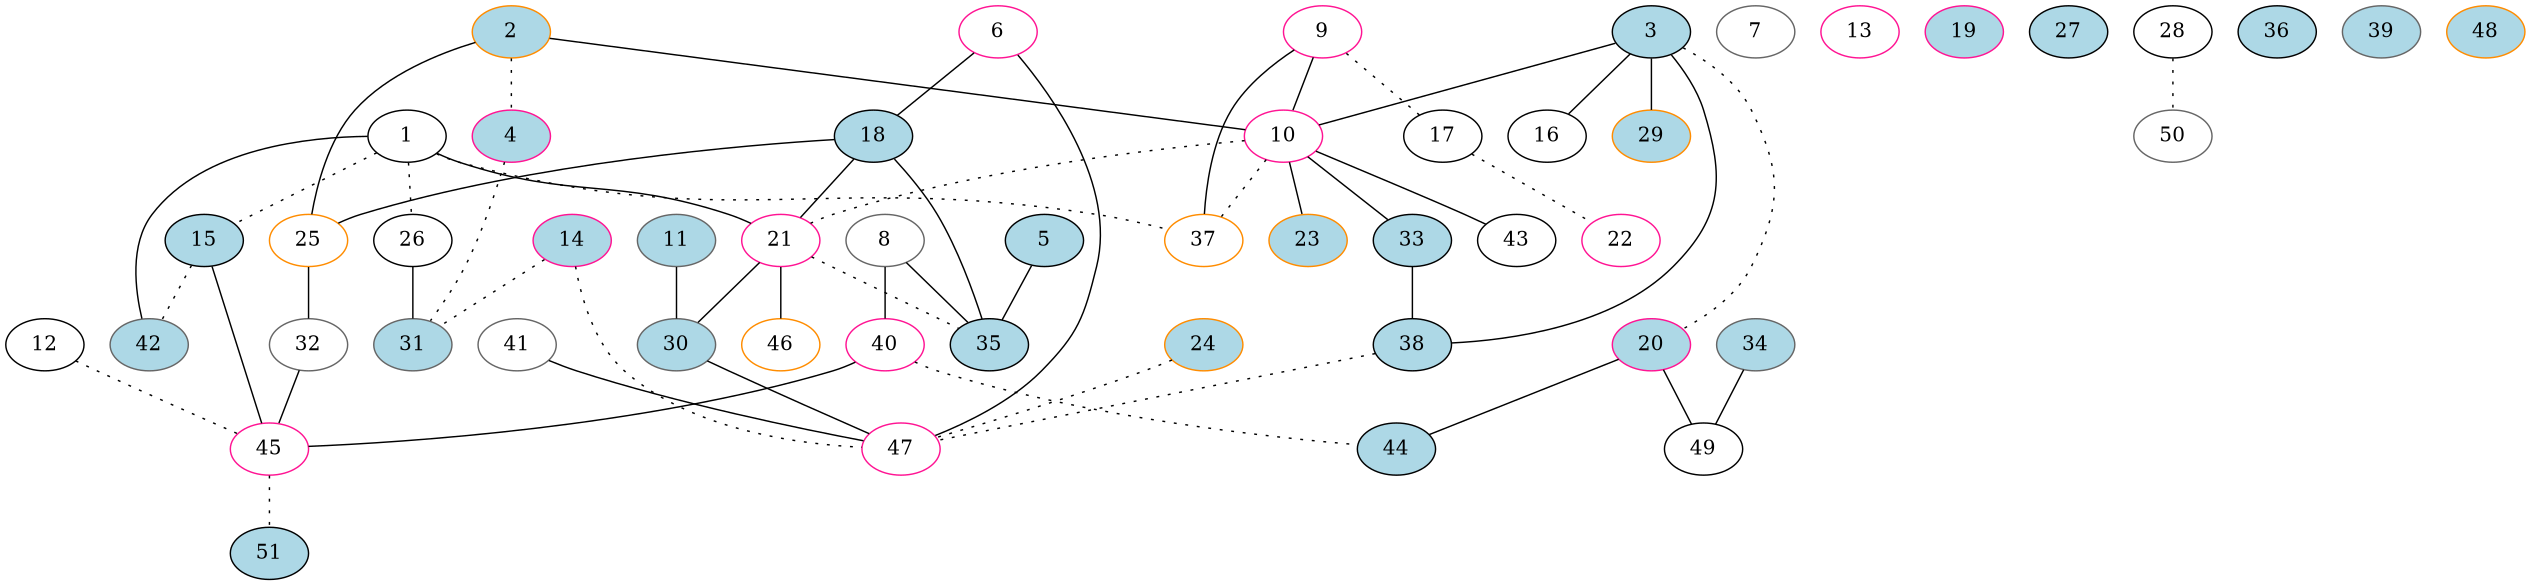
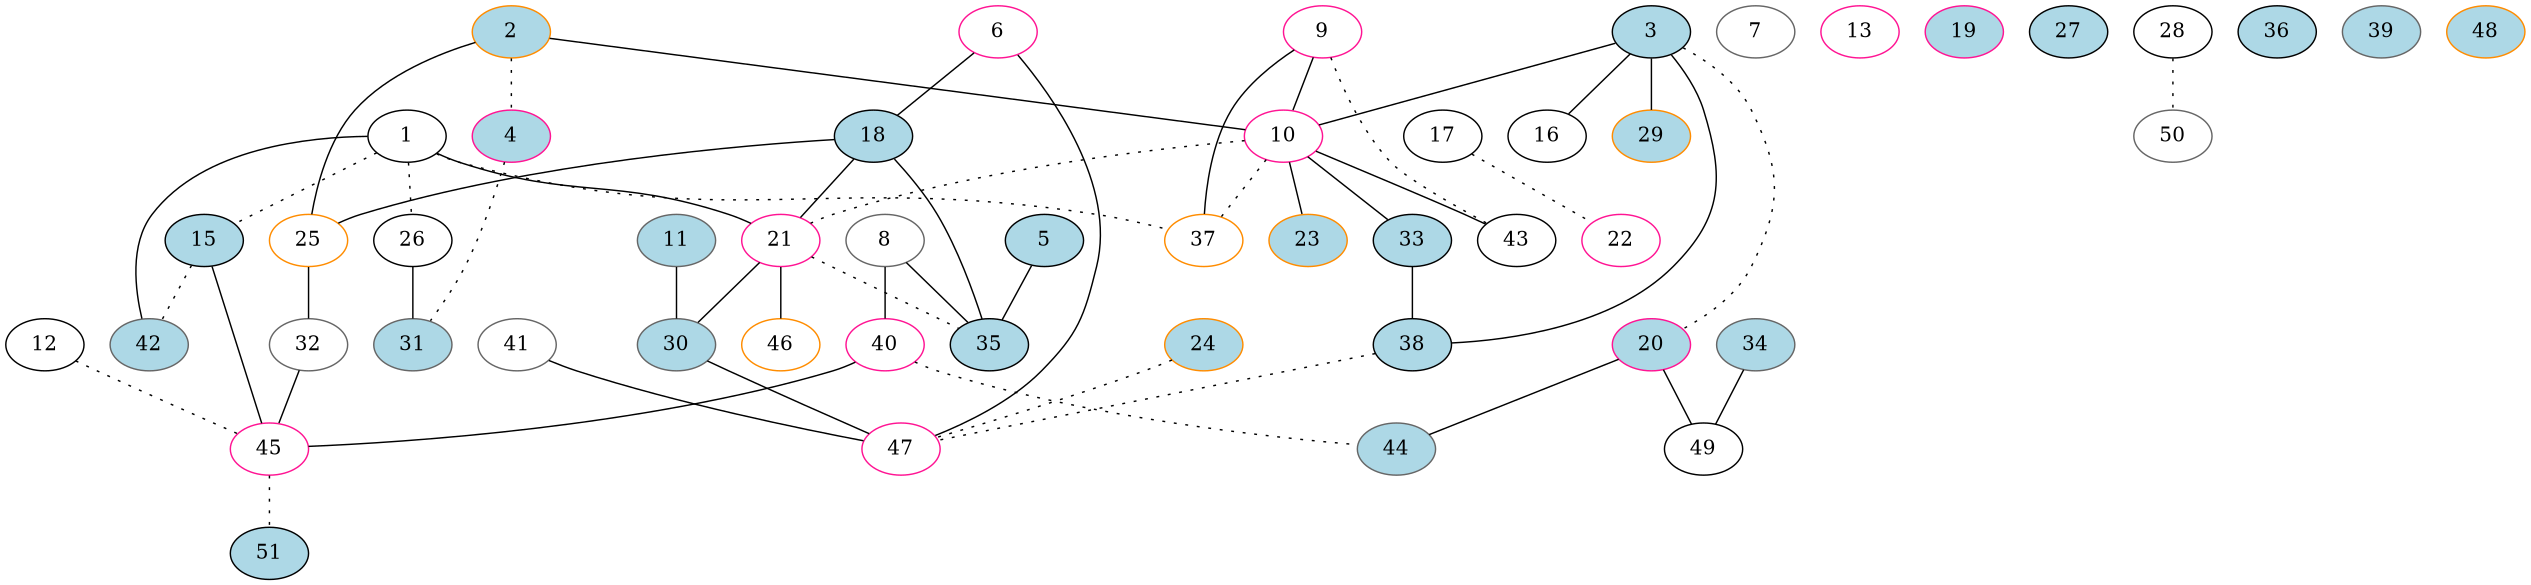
  graph {
    node [color=black fillcolor=lightblue style=filled]
    edge [style=solid]
    1 [fillcolor=white]
    15
    21 [color=deeppink fillcolor=white]
    26 [fillcolor=white]
    37 [color=darkorange fillcolor=white]
    42 [color=gray40]
    45 [color=deeppink fillcolor=white]
    35
    30 [color=gray40]
    46 [color=darkorange fillcolor=white]
    31 [color=gray40]
    2 [color=darkorange]
    4 [color=deeppink]
    10 [color=deeppink fillcolor=white]
    25 [color=darkorange fillcolor=white]
    23 [color=darkorange]
    33
    43 [fillcolor=white]
    32 [color=gray40 fillcolor=white]
    3
    16 [fillcolor=white]
    20 [color=deeppink]
    29 [color=darkorange]
    38
-   44
+   44 [color=gray40]
    49 [fillcolor=white]
    47 [color=deeppink fillcolor=white]
    5
    6 [color=deeppink fillcolor=white]
    18
    7 [color=gray40 fillcolor=white]
    8 [color=gray40 fillcolor=white]
    40 [color=deeppink fillcolor=white]
    9 [color=deeppink fillcolor=white]
    17 [fillcolor=white]
    22 [color=deeppink fillcolor=white]
    11 [color=gray40]
    12 [fillcolor=white]
    51
    13 [color=deeppink fillcolor=white]
-   14 [color=deeppink]
    19 [color=deeppink]
    24 [color=darkorange]
    27
    28 [fillcolor=white]
    50 [color=gray40 fillcolor=white]
    34 [color=gray40]
    36
    39 [color=gray40]
    41 [color=gray40 fillcolor=white]
    48 [color=darkorange]
    1 -- 15 [style=dotted]
    1 -- 21
    1 -- 26 [style=dotted]
    1 -- 37 [style=dotted]
    1 -- 42
    15 -- 42 [style=dotted]
    15 -- 45
    21 -- 35 [style=dotted]
    21 -- 30
    21 -- 46
    26 -- 31
    45 -- 51 [style=dotted]
    30 -- 47
    2 -- 4 [style=dotted]
    2 -- 10
    2 -- 25
    4 -- 31 [style=dotted]
    10 -- 21 [style=dotted]
    10 -- 37 [style=dotted]
    10 -- 23
    10 -- 33
    10 -- 43
    25 -- 32
    33 -- 38
    32 -- 45
    3 -- 10
    3 -- 16
    3 -- 20 [style=dotted]
    3 -- 29
    3 -- 38
    20 -- 44
    20 -- 49
    38 -- 47 [style=dotted]
    5 -- 35
    6 -- 47
    6 -- 18
    18 -- 21
    18 -- 35
    18 -- 25
    8 -- 35
    8 -- 40
    40 -- 45
    40 -- 44 [style=dotted]
    9 -- 37
    9 -- 10
-   9 -- 17 [style=dotted]
+   9 -- 43 [style=dotted]
    17 -- 22 [style=dotted]
    11 -- 30
    12 -- 45 [style=dotted]
-   14 -- 31 [style=dotted]
-   14 -- 47 [style=dotted]
    24 -- 47 [style=dotted]
    28 -- 50 [style=dotted]
    34 -- 49
    41 -- 47
  }
